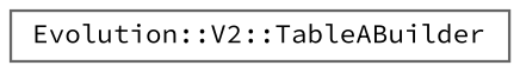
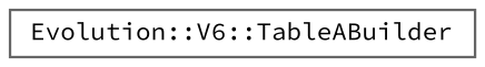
  digraph {
    rankdir=TB
    fontname="Source Code Pro"
-   n1 [color=grey40 fillcolor=white fontname="Source Code Pro" fontsize=10 height=0.2 label="Evolution::V2::TableABuilder" shape=box style=filled width=0.4]
+   n1 [color=grey40 fillcolor=white fontname="Source Code Pro" fontsize=10 height=0.2 label="Evolution::V6::TableABuilder" shape=box style=filled width=0.4]
  }
